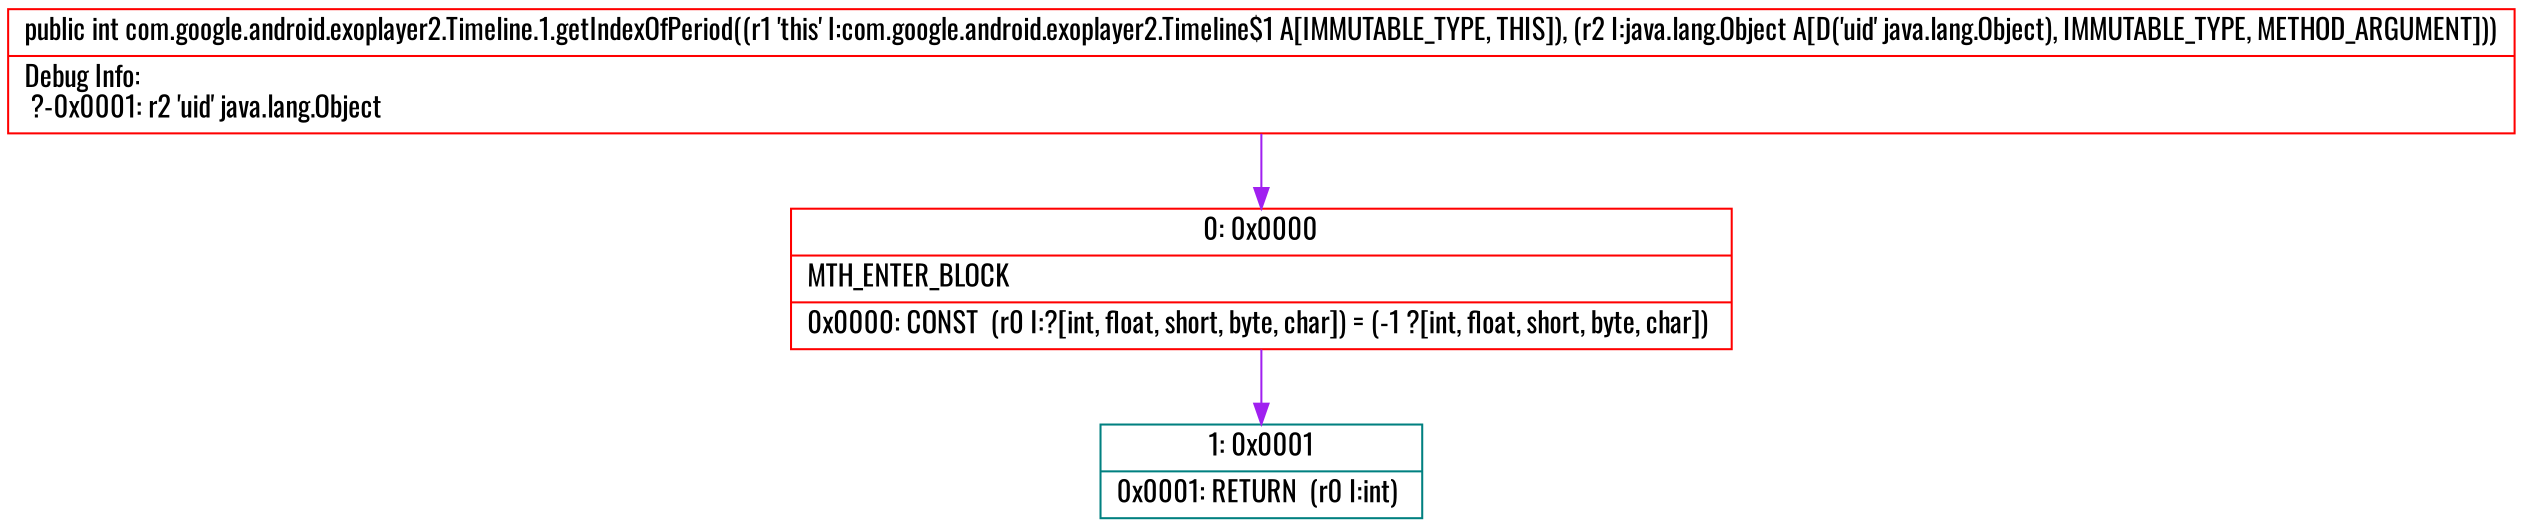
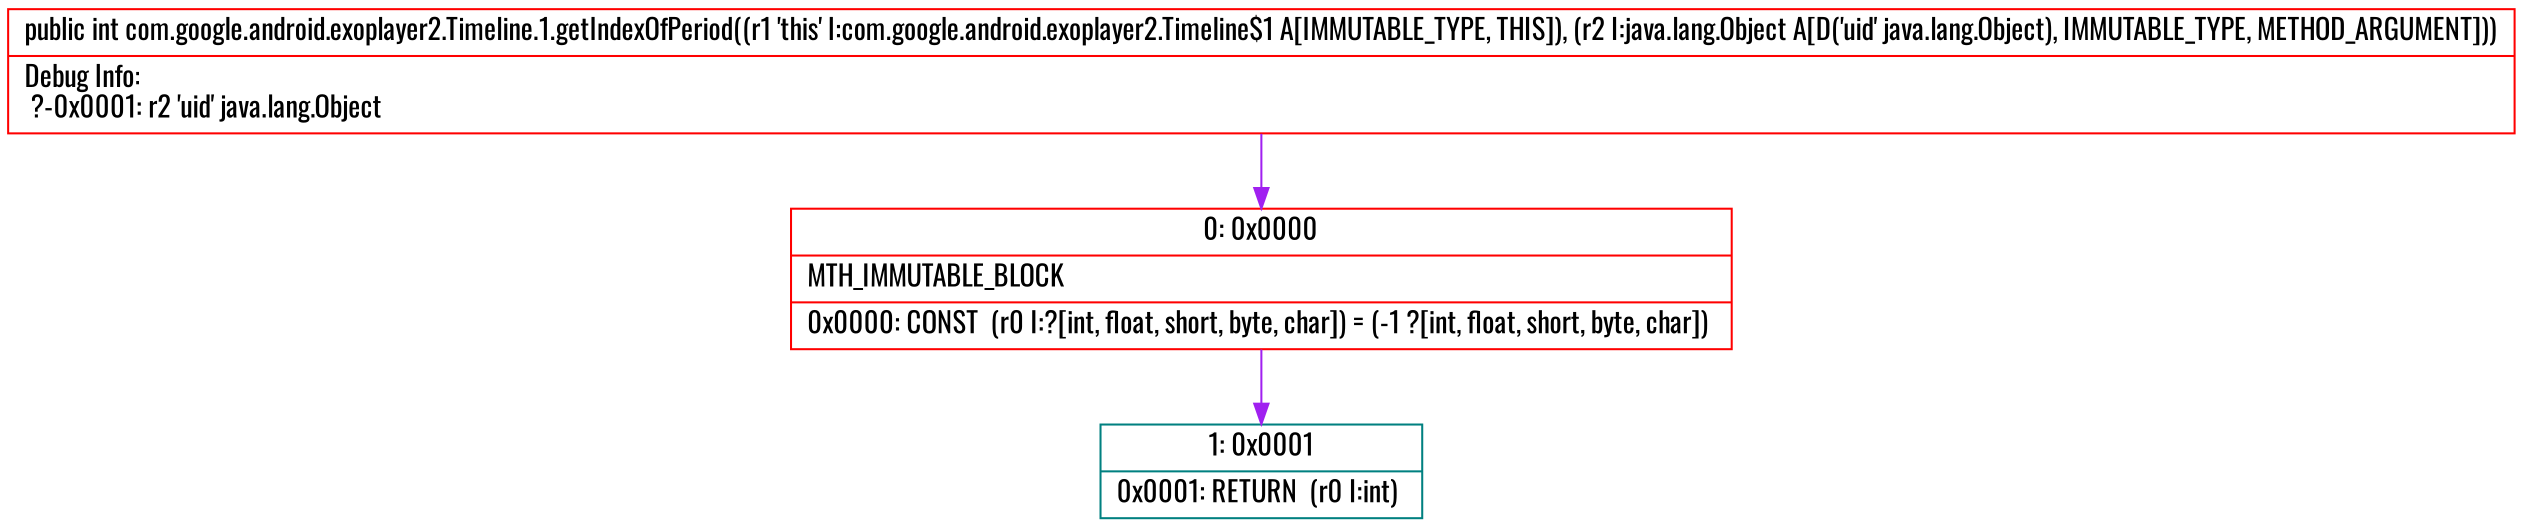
  digraph {
    fontname=Oswald
    node [shape=record color=red fontname=Oswald]
    edge [color=purple fontname=Oswald]
-   n1 [label="{0\:\ 0x0000|MTH_ENTER_BLOCK\l|0x0000: CONST  (r0 I:?[int, float, short, byte, char]) = (\-1 ?[int, float, short, byte, char]) \l}"]
+   n1 [label="{0\:\ 0x0000|MTH_IMMUTABLE_BLOCK\l|0x0000: CONST  (r0 I:?[int, float, short, byte, char]) = (\-1 ?[int, float, short, byte, char]) \l}"]
    n2 [label="{1\:\ 0x0001|0x0001: RETURN  (r0 I:int) \l}" color=teal]
    n3 [label="{public int com.google.android.exoplayer2.Timeline.1.getIndexOfPeriod((r1 'this' I:com.google.android.exoplayer2.Timeline$1 A[IMMUTABLE_TYPE, THIS]), (r2 I:java.lang.Object A[D('uid' java.lang.Object), IMMUTABLE_TYPE, METHOD_ARGUMENT]))  | Debug Info:\l  ?\-0x0001: r2 'uid' java.lang.Object\l}"]
    n1 -> n2
    n3 -> n1
  }
